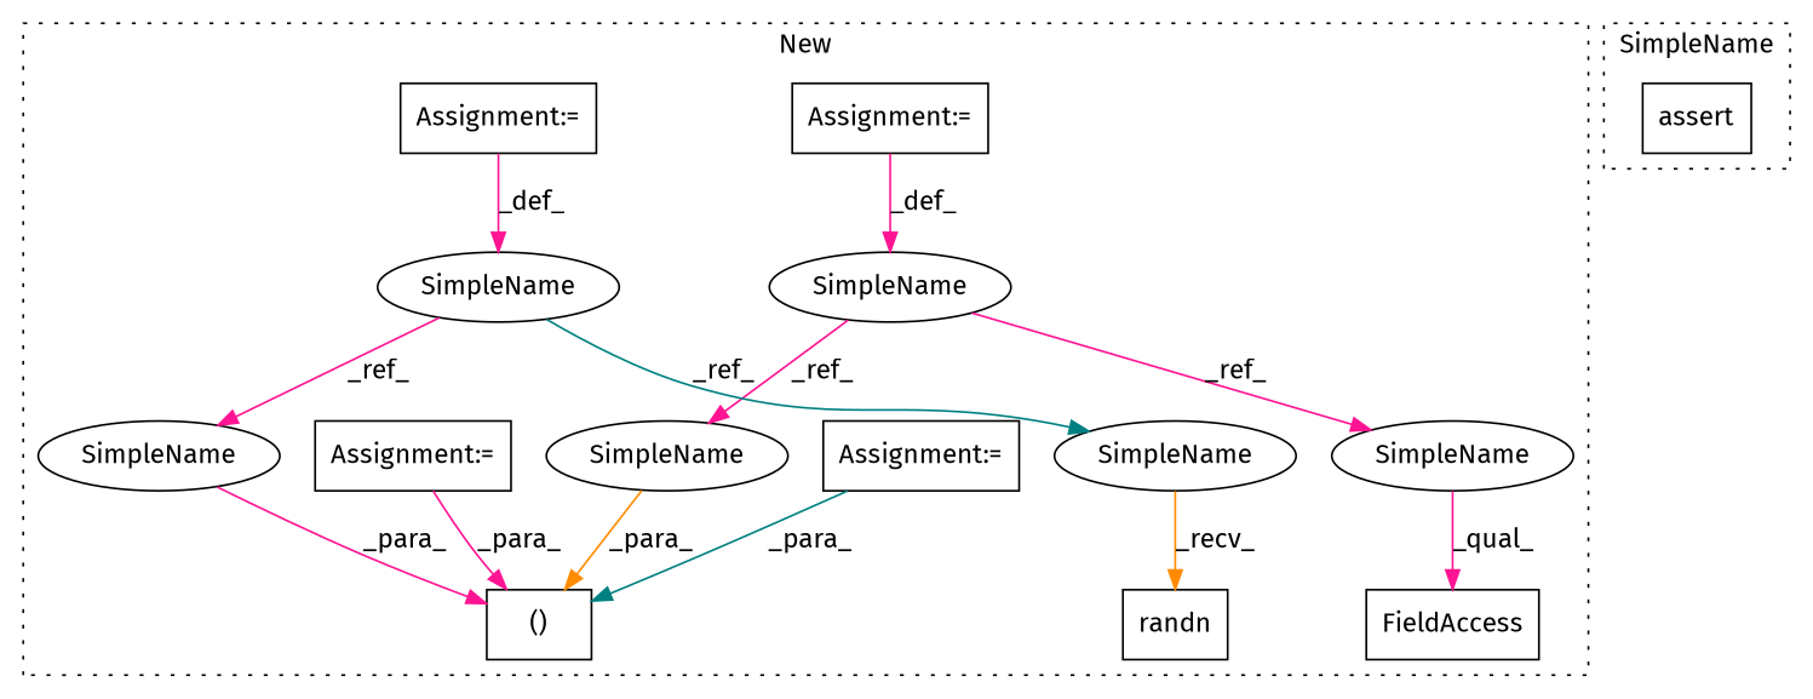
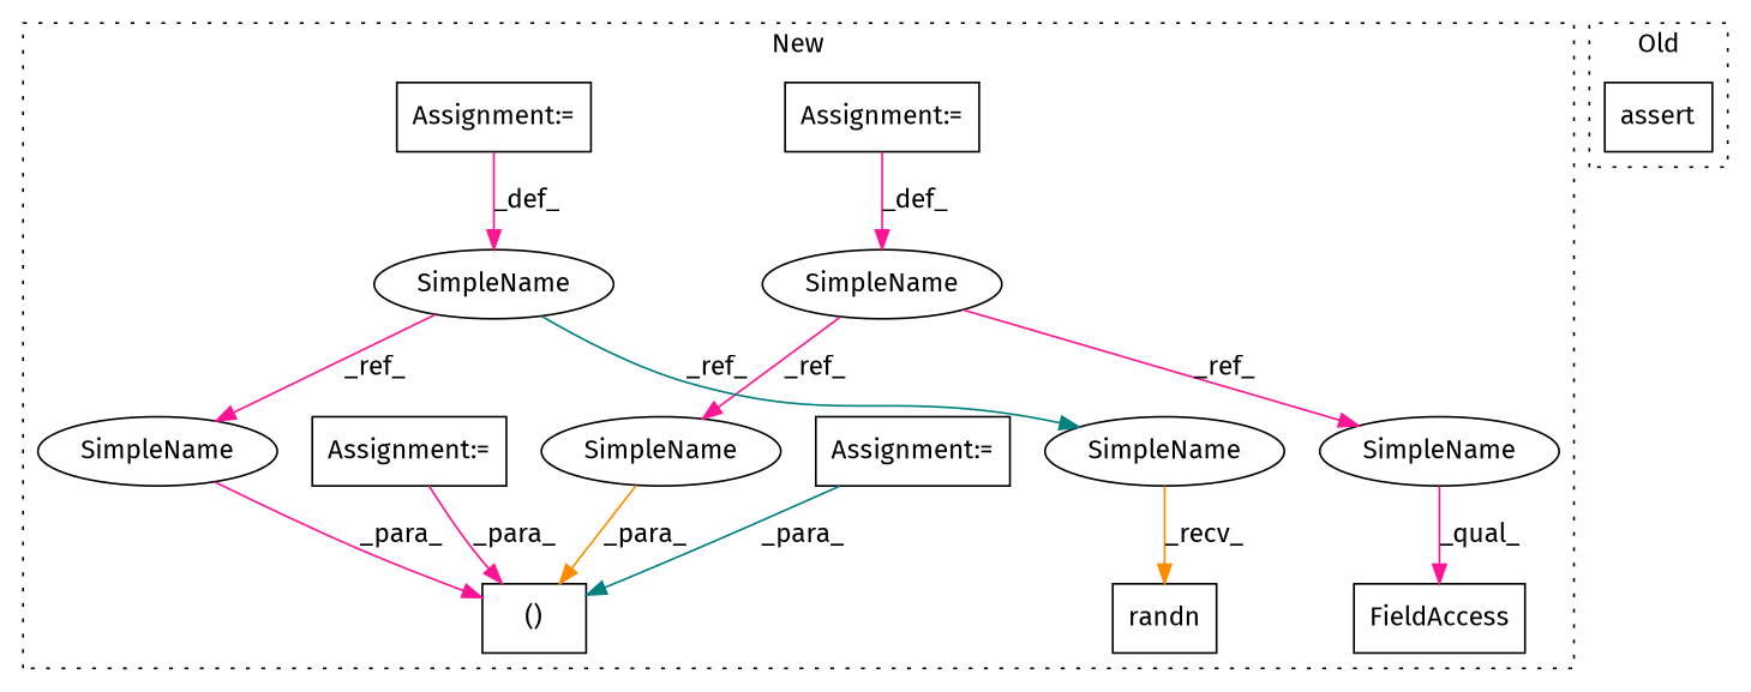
  digraph {
    fontname="Fira Sans"
    node [a=42 fontname="Fira Sans" l=1 s=6022 shape=box]
    edge [color=deeppink fontname="Fira Sans"]
    n1 [a=32 l="6,1" label=randn s="6338,6351"]
    n2 [a=7 label="Assignment:="]
    n3 [a=106 l=48 label="()" s=6151]
    n4 [label=SimpleName shape=ellipse]
    n5 [a=22 l=7 label=FieldAccess s=6344]
    n6 [l=3 label=SimpleName s=6063 shape=ellipse]
    n7 [a=7 l=3 label="Assignment:=" s=6063]
    n8 [a=7 label="Assignment:=" s=6033]
    n9 [a=7 l=4 label="Assignment:=" s=6008]
    n10 [label=SimpleName s=6344 shape=ellipse]
    n11 [label=SimpleName s=6151 shape=ellipse]
    n12 [l=3 label=SimpleName s=6196 shape=ellipse]
    n13 [l=3 label=SimpleName s=6334 shape=ellipse]
    n14 [a=32 l="12,1" label=assert s="5844,5939"]
    subgraph cluster_1 {
      label=New
      style=dotted
      n1
      n2
      n3
      n4
      n5
      n6
      n7
      n8
      n9
      n10
      n11
      n12
      n13
    }
    subgraph cluster_2 {
-     label=SimpleName
+     label=Old
      style=dotted
      n14
    }
    n2 -> n4 [label=_def_]
    n4 -> n10 [label=_ref_]
    n4 -> n11 [label=_ref_]
    n6 -> n12 [label=_ref_]
    n6 -> n13 [color=teal label=_ref_]
    n7 -> n6 [label=_def_]
    n8 -> n3 [color=teal label=_para_]
    n9 -> n3 [label=_para_]
    n10 -> n5 [label=_qual_]
    n11 -> n3 [color=darkorange label=_para_]
    n12 -> n3 [label=_para_]
    n13 -> n1 [color=darkorange label=_recv_]
  }
